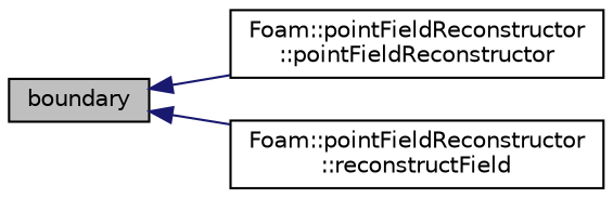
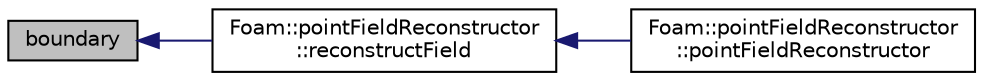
  digraph {
    rankdir=LR
    node [color=black fontname=Helvetica fontsize=10 shape=record]
    edge [color=midnightblue dir=back fontname=Helvetica fontsize=10 labelfontname=Helvetica labelfontsize=10 style=solid]
    n1 [fillcolor=grey75 fontcolor=black height=0.2 label=boundary style=filled width=0.4]
    n2 [height=0.2 label="Foam::pointFieldReconstructor\l::pointFieldReconstructor" width=0.4]
    n3 [height=0.2 label="Foam::pointFieldReconstructor\l::reconstructField" width=0.4]
-   n1 -> n2
+   n3 -> n2
    n1 -> n3
  }
